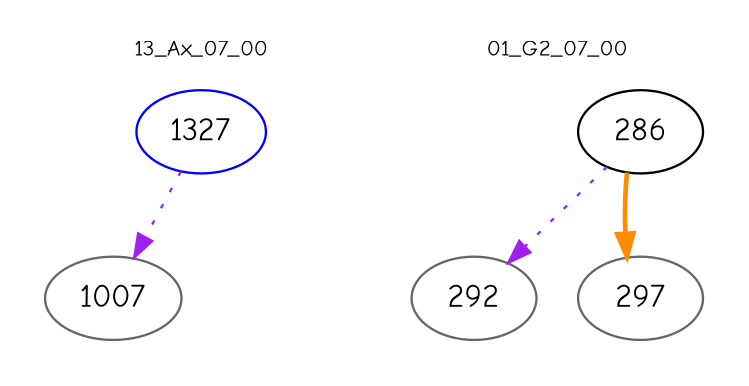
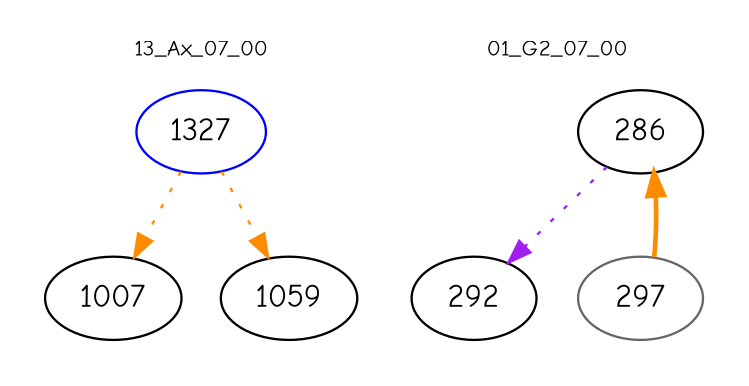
  digraph {
    fontname="Comic Neue"
    node [color=gray40 fontname="Comic Neue"]
    edge [color=purple fontname="Comic Neue" style=dotted]
    n1 [color=blue label=1327]
-   n2 [label=1007]
+   n2 [color=black label=1007]
+   n3 [color=black label=1059]
    n4 [color=black label=286]
-   n5 [label=292]
+   n5 [color=black label=292]
    n6 [label=297]
    subgraph cluster_1 {
      color=white
      fontsize=10
      label="13_Ax_07_00"
      n1
      n2
+     n3
    }
    subgraph cluster_2 {
      color=white
      fontsize=10
      label="01_G2_07_00"
      n4
      n5
      n6
    }
-   n1 -> n2
+   n1 -> n2 [color=darkorange]
+   n1 -> n3 [color=darkorange]
    n4 -> n5
-   n4 -> n6 [color=darkorange style=bold]
+   n6 -> n4 [color=darkorange style=bold]
  }
